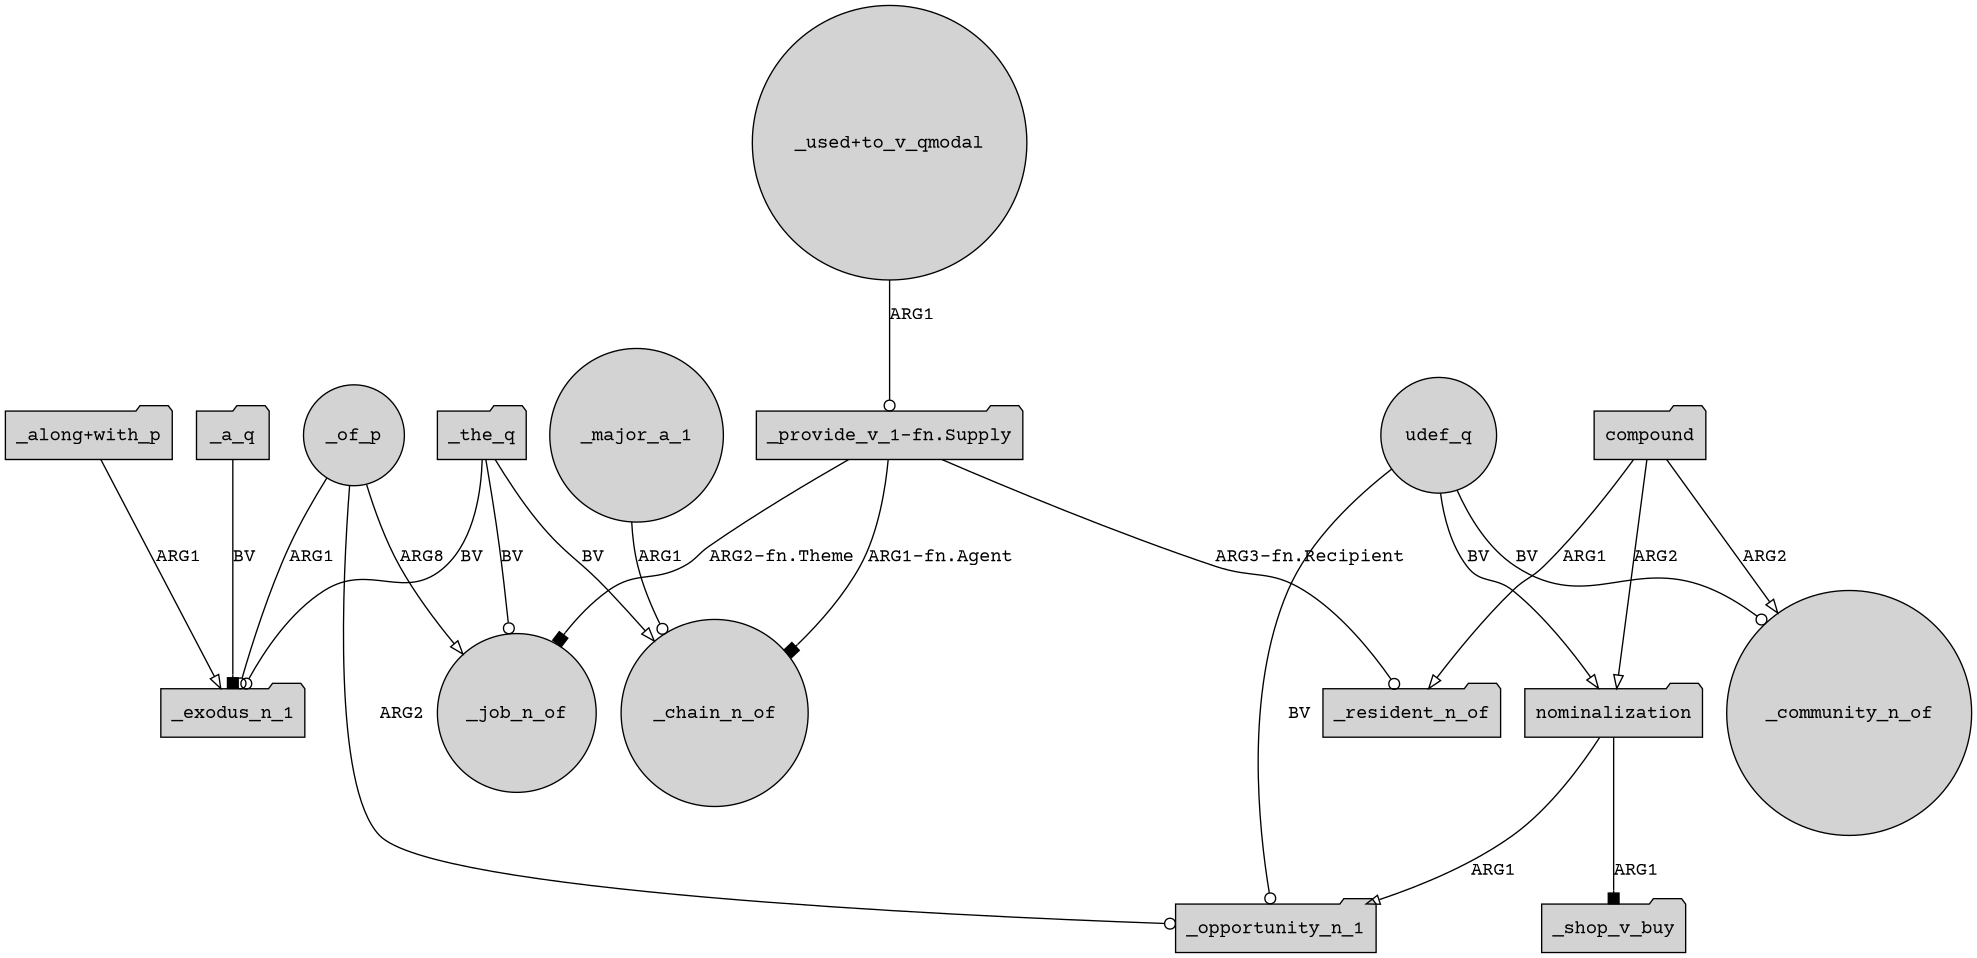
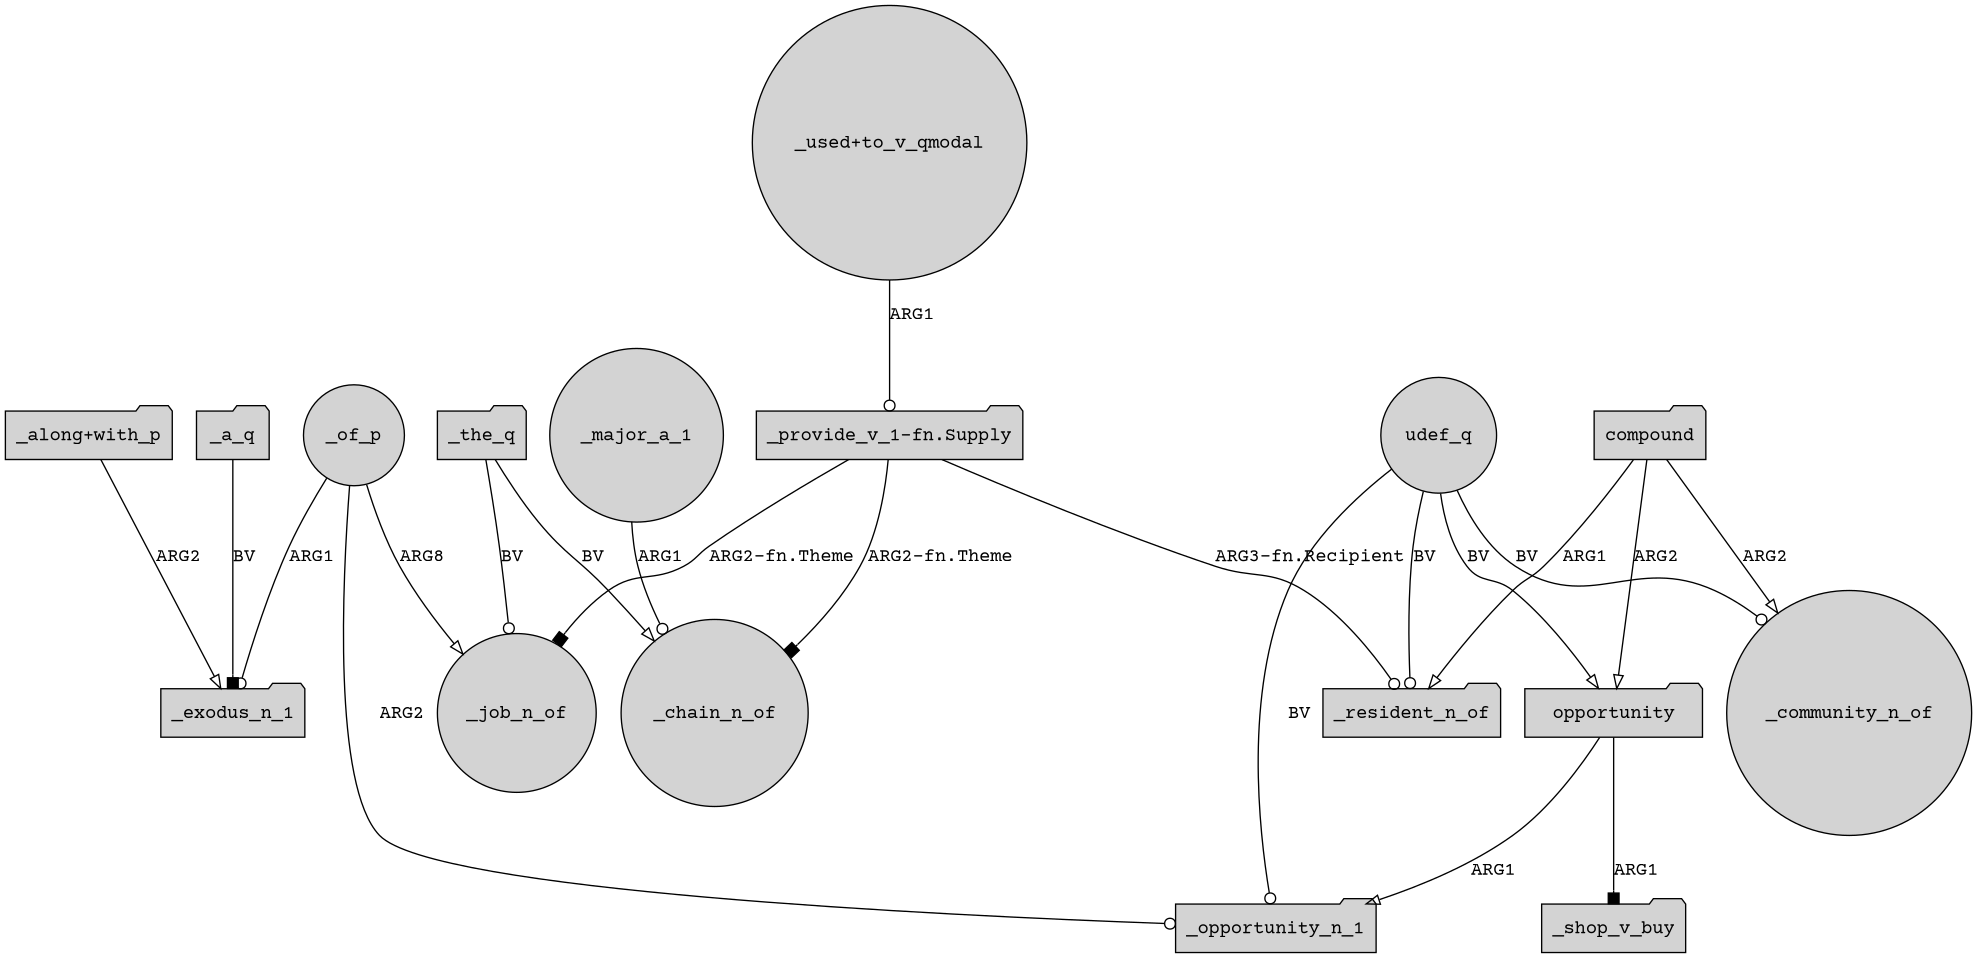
  digraph {
    fontname="Courier Prime"
    node [fontname="Courier Prime" shape=folder style=filled]
    edge [arrowhead=odot fontname="Courier Prime"]
    _of_p [shape=circle]
    _exodus_n_1
    _opportunity_n_1
    _job_n_of [shape=circle]
    udef_q [shape=circle]
    _community_n_of [shape=circle]
    _resident_n_of
-   nominalization
+   nominalization [label=opportunity]
    _shop_v_buy
    compound
    "_provide_v_1-fn.Supply"
    _chain_n_of [shape=circle]
    _the_q
    "_used+to_v_qmodal" [shape=circle]
    "_along+with_p"
    _a_q
    _major_a_1 [shape=circle]
    _of_p -> _exodus_n_1 [label=ARG1]
    _of_p -> _opportunity_n_1 [label=ARG2]
    _of_p -> _job_n_of [arrowhead=onormal label=ARG8]
    udef_q -> _opportunity_n_1 [label=BV]
    udef_q -> _community_n_of [label=BV]
+   udef_q -> _resident_n_of [label=BV]
    udef_q -> nominalization [arrowhead=onormal label=BV]
    nominalization -> _opportunity_n_1 [arrowhead=onormal label=ARG1]
    nominalization -> _shop_v_buy [arrowhead=box label=ARG1]
    compound -> _community_n_of [arrowhead=onormal label=ARG2]
    compound -> _resident_n_of [arrowhead=onormal label=ARG1]
    compound -> nominalization [arrowhead=onormal label=ARG2]
    "_provide_v_1-fn.Supply" -> _job_n_of [arrowhead=box label="ARG2-fn.Theme"]
    "_provide_v_1-fn.Supply" -> _resident_n_of [label="ARG3-fn.Recipient"]
-   "_provide_v_1-fn.Supply" -> _chain_n_of [arrowhead=box label="ARG1-fn.Agent"]
-   _the_q -> _exodus_n_1 [label=BV]
+   "_provide_v_1-fn.Supply" -> _chain_n_of [arrowhead=box label="ARG2-fn.Theme"]
    _the_q -> _job_n_of [label=BV]
    _the_q -> _chain_n_of [arrowhead=onormal label=BV]
    "_used+to_v_qmodal" -> "_provide_v_1-fn.Supply" [label=ARG1]
-   "_along+with_p" -> _exodus_n_1 [arrowhead=onormal label=ARG1]
+   "_along+with_p" -> _exodus_n_1 [arrowhead=onormal label=ARG2]
    _a_q -> _exodus_n_1 [arrowhead=box label=BV]
    _major_a_1 -> _chain_n_of [label=ARG1]
  }
